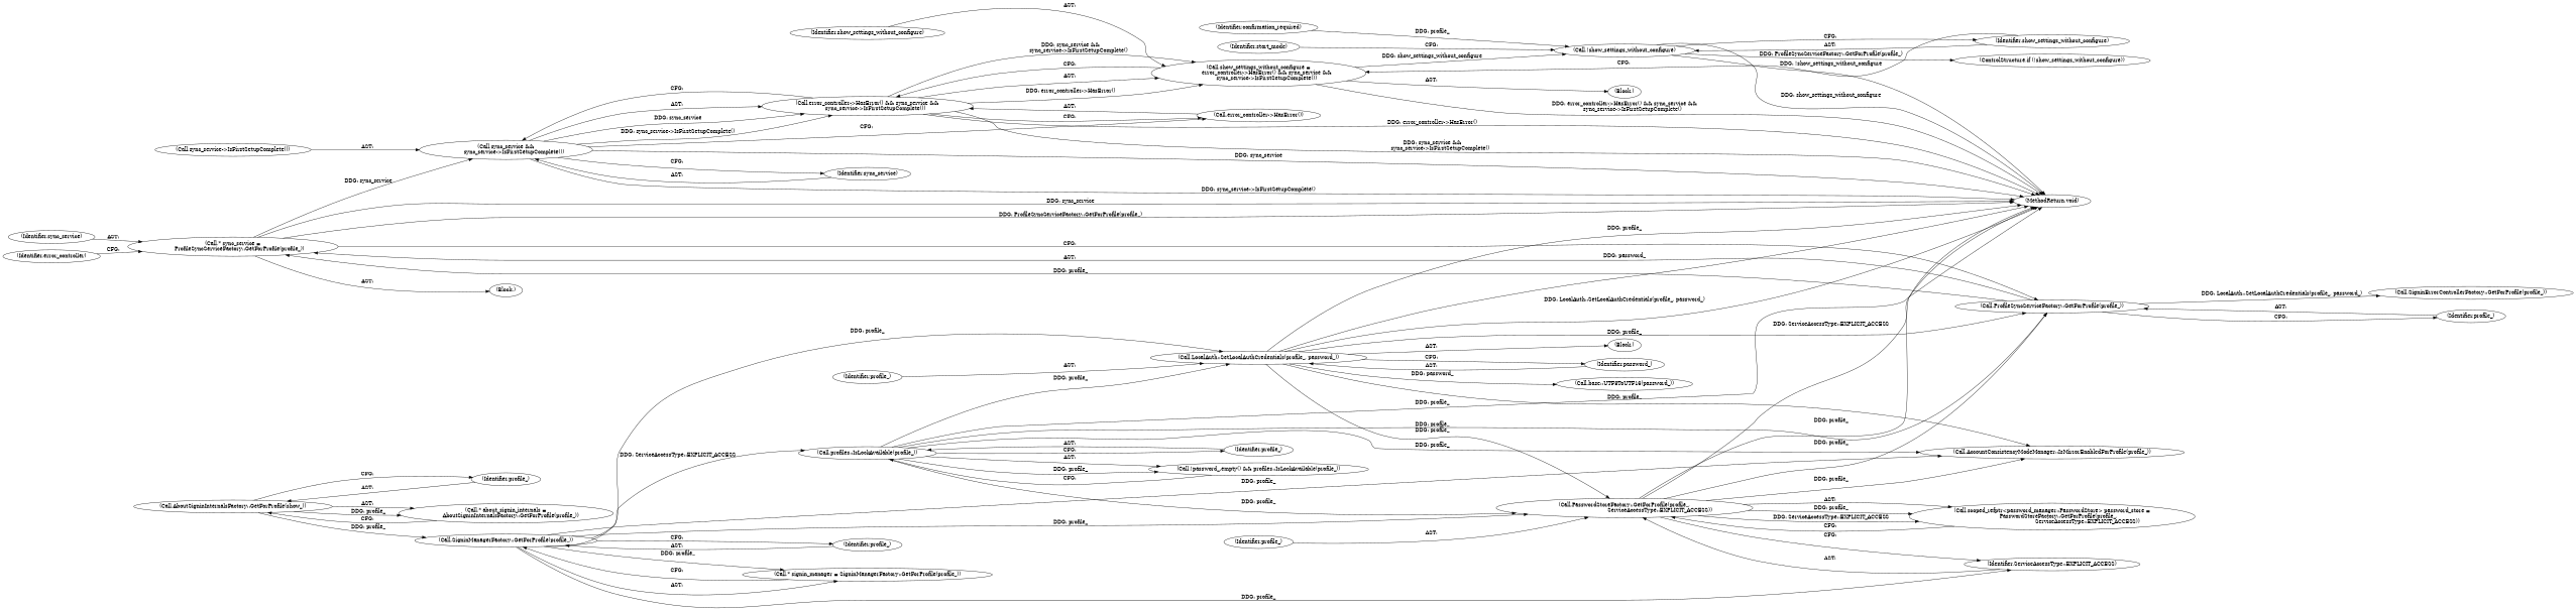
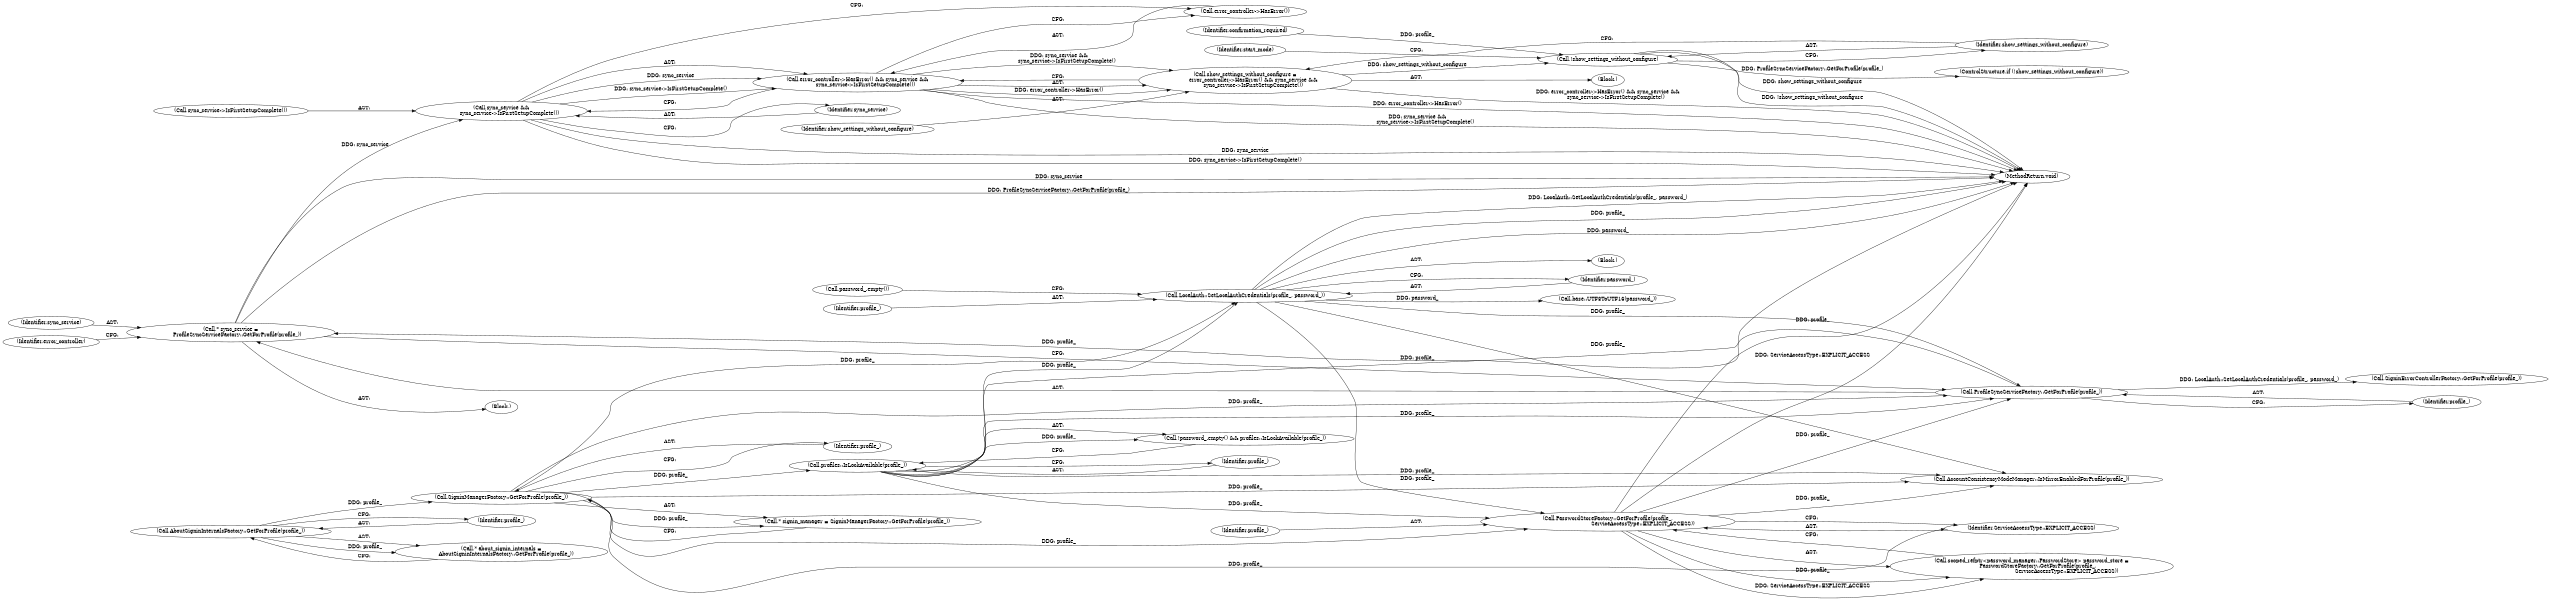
  digraph {
    rankdir=LR
    n1 [label="(Call,sync_service &&\n          sync_service->IsFirstSetupComplete())"]
    n2 [label="(Call,error_controller->HasError() && sync_service &&\n          sync_service->IsFirstSetupComplete())"]
    n3 [label="(Identifier,sync_service)"]
    n4 [label="(MethodReturn,void)"]
    n5 [label="(Call,error_controller->HasError())"]
    n6 [label="(Call,show_settings_without_configure =\n          error_controller->HasError() && sync_service &&\n          sync_service->IsFirstSetupComplete())"]
    n7 [label="(Call,sync_service->IsFirstSetupComplete())"]
    n8 [label="(Call,* sync_service =\n        ProfileSyncServiceFactory::GetForProfile(profile_))"]
    n9 [label="(Call,ProfileSyncServiceFactory::GetForProfile(profile_))"]
    n10 [label="(Block,)"]
    n11 [label="(Call,SigninErrorControllerFactory::GetForProfile(profile_))"]
    n12 [label="(Identifier,profile_)"]
    n13 [label="(Call,PasswordStoreFactory::GetForProfile(profile_,\n                                            ServiceAccessType::EXPLICIT_ACCESS))"]
    n14 [label="(Call,AccountConsistencyModeManager::IsMirrorEnabledForProfile(profile_))"]
    n15 [label="(Identifier,ServiceAccessType::EXPLICIT_ACCESS)"]
    n16 [label="(Call,scoped_refptr<password_manager::PasswordStore> password_store =\n        PasswordStoreFactory::GetForProfile(profile_,\n                                            ServiceAccessType::EXPLICIT_ACCESS))"]
    n17 [label="(Call,profiles::IsLockAvailable(profile_))"]
    n18 [label="(Call,LocalAuth::SetLocalAuthCredentials(profile_, password_))"]
    n19 [label="(Call,!password_.empty() && profiles::IsLockAvailable(profile_))"]
    n20 [label="(Identifier,profile_)"]
    n21 [label="(Identifier,password_)"]
    n22 [label="(Call,base::UTF8ToUTF16(password_))"]
    n23 [label="(Block,)"]
    n24 [label="(Call,SigninManagerFactory::GetForProfile(profile_))"]
    n25 [label="(Call,* signin_manager = SigninManagerFactory::GetForProfile(profile_))"]
    n26 [label="(Identifier,profile_)"]
-   n27 [label="(Call,AboutSigninInternalsFactory::GetForProfile(show_))"]
+   n27 [label="(Call,AboutSigninInternalsFactory::GetForProfile(profile_))"]
    n28 [label="(Identifier,profile_)"]
    n29 [label="(Call,* about_signin_internals =\n      AboutSigninInternalsFactory::GetForProfile(profile_))"]
    n30 [label="(Call,!show_settings_without_configure)"]
    n31 [label="(Block,)"]
    n32 [label="(Identifier,show_settings_without_configure)"]
    n33 [label="(ControlStructure,if (!show_settings_without_configure))"]
+   n34 [label="(Call,password_.empty())"]
    n35 [label="(Identifier,profile_)"]
    n36 [label="(Identifier,start_mode)"]
    n37 [label="(Identifier,sync_service)"]
    n38 [label="(Identifier,profile_)"]
    n39 [label="(Identifier,show_settings_without_configure)"]
    n40 [label="(Identifier,error_controller)"]
    n41 [label="(Identifier,confirmation_required)"]
    n1 -> n2 [label="AST: "]
    n1 -> n2 [label="DDG: sync_service"]
    n1 -> n2 [label="DDG: sync_service->IsFirstSetupComplete()"]
    n1 -> n3 [label="CFG: "]
    n1 -> n4 [label="DDG: sync_service"]
    n1 -> n4 [label="DDG: sync_service->IsFirstSetupComplete()"]
    n1 -> n5 [label="CFG: "]
    n2 -> n1 [label="CFG: "]
    n2 -> n4 [label="DDG: error_controller->HasError()"]
    n2 -> n4 [label="DDG: sync_service &&\n          sync_service->IsFirstSetupComplete()"]
    n2 -> n5 [label="CFG: "]
    n2 -> n6 [label="AST: "]
    n2 -> n6 [label="DDG: error_controller->HasError()"]
    n2 -> n6 [label="DDG: sync_service &&\n          sync_service->IsFirstSetupComplete()"]
    n3 -> n1 [label="AST: "]
    n5 -> n2 [label="AST: "]
    n6 -> n2 [label="CFG: "]
    n6 -> n4 [label="DDG: error_controller->HasError() && sync_service &&\n          sync_service->IsFirstSetupComplete()"]
    n6 -> n30 [label="DDG: show_settings_without_configure"]
    n6 -> n31 [label="AST: "]
    n7 -> n1 [label="AST: "]
    n8 -> n1 [label="DDG: sync_service"]
    n8 -> n4 [label="DDG: sync_service"]
    n8 -> n4 [label="DDG: ProfileSyncServiceFactory::GetForProfile(profile_)"]
    n8 -> n9 [label="CFG: "]
    n8 -> n10 [label="AST: "]
    n9 -> n8 [label="AST: "]
    n9 -> n8 [label="DDG: profile_"]
    n9 -> n11 [label="DDG: LocalAuth::SetLocalAuthCredentials(profile_, password_)"]
    n9 -> n12 [label="CFG: "]
    n12 -> n9 [label="AST: "]
    n13 -> n4 [label="DDG: ServiceAccessType::EXPLICIT_ACCESS"]
    n13 -> n4 [label="DDG: profile_"]
    n13 -> n9 [label="DDG: profile_"]
    n13 -> n14 [label="DDG: profile_"]
    n13 -> n15 [label="CFG: "]
    n13 -> n16 [label="AST: "]
    n13 -> n16 [label="DDG: profile_"]
    n13 -> n16 [label="DDG: ServiceAccessType::EXPLICIT_ACCESS"]
    n15 -> n13 [label="AST: "]
    n16 -> n13 [label="CFG: "]
    n17 -> n4 [label="DDG: profile_"]
    n17 -> n9 [label="DDG: profile_"]
    n17 -> n13 [label="DDG: profile_"]
    n17 -> n14 [label="DDG: profile_"]
    n17 -> n18 [label="DDG: profile_"]
    n17 -> n19 [label="AST: "]
    n17 -> n19 [label="DDG: profile_"]
    n17 -> n20 [label="CFG: "]
    n18 -> n4 [label="DDG: LocalAuth::SetLocalAuthCredentials(profile_, password_)"]
    n18 -> n4 [label="DDG: profile_"]
    n18 -> n4 [label="DDG: password_"]
    n18 -> n9 [label="DDG: profile_"]
    n18 -> n13 [label="DDG: profile_"]
    n18 -> n14 [label="DDG: profile_"]
    n18 -> n21 [label="CFG: "]
    n18 -> n22 [label="DDG: password_"]
    n18 -> n23 [label="AST: "]
    n19 -> n17 [label="CFG: "]
    n20 -> n17 [label="AST: "]
    n21 -> n18 [label="AST: "]
+   n24 -> n9 [label="DDG: profile_"]
    n24 -> n13 [label="DDG: profile_"]
    n24 -> n14 [label="DDG: profile_"]
    n24 -> n15 [label="DDG: profile_"]
-   n24 -> n17 [label="DDG: ServiceAccessType::EXPLICIT_ACCESS"]
+   n24 -> n17 [label="DDG: profile_"]
    n24 -> n18 [label="DDG: profile_"]
    n24 -> n25 [label="AST: "]
    n24 -> n25 [label="DDG: profile_"]
    n24 -> n26 [label="CFG: "]
    n25 -> n24 [label="CFG: "]
    n26 -> n24 [label="AST: "]
    n27 -> n24 [label="DDG: profile_"]
    n27 -> n28 [label="CFG: "]
    n27 -> n29 [label="AST: "]
    n27 -> n29 [label="DDG: profile_"]
    n28 -> n27 [label="AST: "]
    n29 -> n27 [label="CFG: "]
    n30 -> n4 [label="DDG: show_settings_without_configure"]
    n30 -> n4 [label="DDG: !show_settings_without_configure"]
    n30 -> n32 [label="CFG: "]
    n30 -> n33 [label="DDG: ProfileSyncServiceFactory::GetForProfile(profile_)"]
    n32 -> n6 [label="CFG: "]
    n32 -> n30 [label="AST: "]
+   n34 -> n18 [label="CFG: "]
    n35 -> n18 [label="AST: "]
    n36 -> n30 [label="CFG: "]
    n37 -> n8 [label="AST: "]
    n38 -> n13 [label="AST: "]
    n39 -> n6 [label="AST: "]
    n40 -> n8 [label="CFG: "]
    n41 -> n30 [label="DDG: profile_"]
  }
